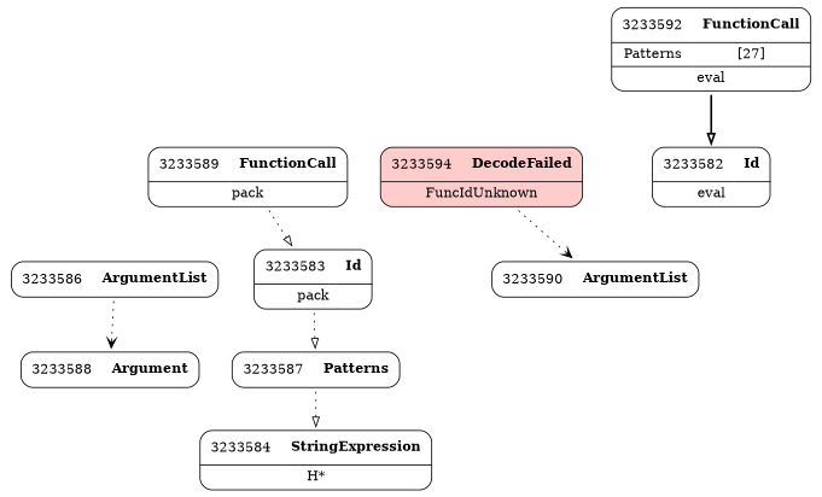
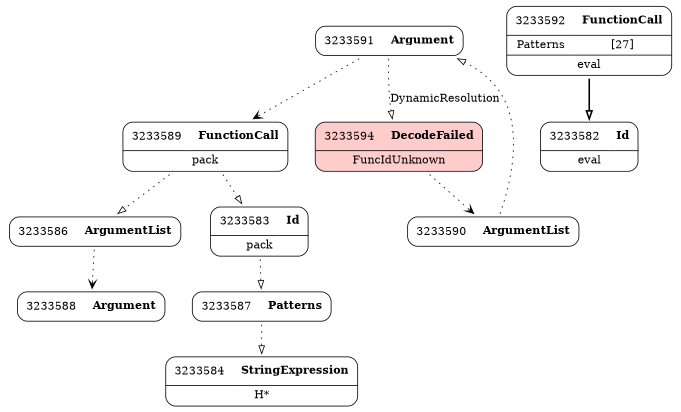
  digraph {
    node [shape=none]
    edge [arrowhead=onormal style=dotted weight=2]
    n1 [label=<<TABLE border='1' cellspacing='0' cellpadding='10' style='rounded' ><TR><TD border='0'>3233584</TD><TD border='0'><B>StringExpression</B></TD></TR><HR/><TR><TD border='0' cellpadding='5' colspan='2'>H*</TD></TR></TABLE>>]
    n2 [label=<<TABLE border='1' cellspacing='0' cellpadding='10' style='rounded' ><TR><TD border='0'>3233587</TD><TD border='0'><B>Patterns</B></TD></TR></TABLE>>]
    n3 [label=<<TABLE border='1' cellspacing='0' cellpadding='10' style='rounded' ><TR><TD border='0'>3233586</TD><TD border='0'><B>ArgumentList</B></TD></TR></TABLE>>]
    n4 [label=<<TABLE border='1' cellspacing='0' cellpadding='10' style='rounded' ><TR><TD border='0'>3233588</TD><TD border='0'><B>Argument</B></TD></TR></TABLE>>]
    n5 [label=<<TABLE border='1' cellspacing='0' cellpadding='10' style='rounded' ><TR><TD border='0'>3233589</TD><TD border='0'><B>FunctionCall</B></TD></TR><HR/><TR><TD border='0' cellpadding='5' colspan='2'>pack</TD></TR></TABLE>>]
    n6 [label=<<TABLE border='1' cellspacing='0' cellpadding='10' style='rounded' ><TR><TD border='0'>3233583</TD><TD border='0'><B>Id</B></TD></TR><HR/><TR><TD border='0' cellpadding='5' colspan='2'>pack</TD></TR></TABLE>>]
+   n7 [label=<<TABLE border='1' cellspacing='0' cellpadding='10' style='rounded' ><TR><TD border='0'>3233591</TD><TD border='0'><B>Argument</B></TD></TR></TABLE>>]
    n8 [label=<<TABLE border='1' cellspacing='0' cellpadding='10' style='rounded' bgcolor='#FFCCCC' ><TR><TD border='0'>3233594</TD><TD border='0'><B>DecodeFailed</B></TD></TR><HR/><TR><TD border='0' cellpadding='5' colspan='2'>FuncIdUnknown</TD></TR></TABLE>>]
    n9 [label=<<TABLE border='1' cellspacing='0' cellpadding='10' style='rounded' ><TR><TD border='0'>3233590</TD><TD border='0'><B>ArgumentList</B></TD></TR></TABLE>>]
    n10 [label=<<TABLE border='1' cellspacing='0' cellpadding='10' style='rounded' ><TR><TD border='0'>3233592</TD><TD border='0'><B>FunctionCall</B></TD></TR><HR/><TR><TD border='0' cellpadding='5'>Patterns</TD><TD border='0' cellpadding='5'>[27]</TD></TR><HR/><TR><TD border='0' cellpadding='5' colspan='2'>eval</TD></TR></TABLE>>]
    n11 [label=<<TABLE border='1' cellspacing='0' cellpadding='10' style='rounded' ><TR><TD border='0'>3233582</TD><TD border='0'><B>Id</B></TD></TR><HR/><TR><TD border='0' cellpadding='5' colspan='2'>eval</TD></TR></TABLE>>]
    n2 -> n1
    n3 -> n4 [arrowhead=vee]
+   n5 -> n3
    n5 -> n6
    n6 -> n2
+   n7 -> n5 [arrowhead=vee]
+   n7 -> n8 [label=DynamicResolution weight=""]
    n8 -> n9 [arrowhead=vee]
+   n9 -> n7
    n10 -> n11 [style=bold]
  }
